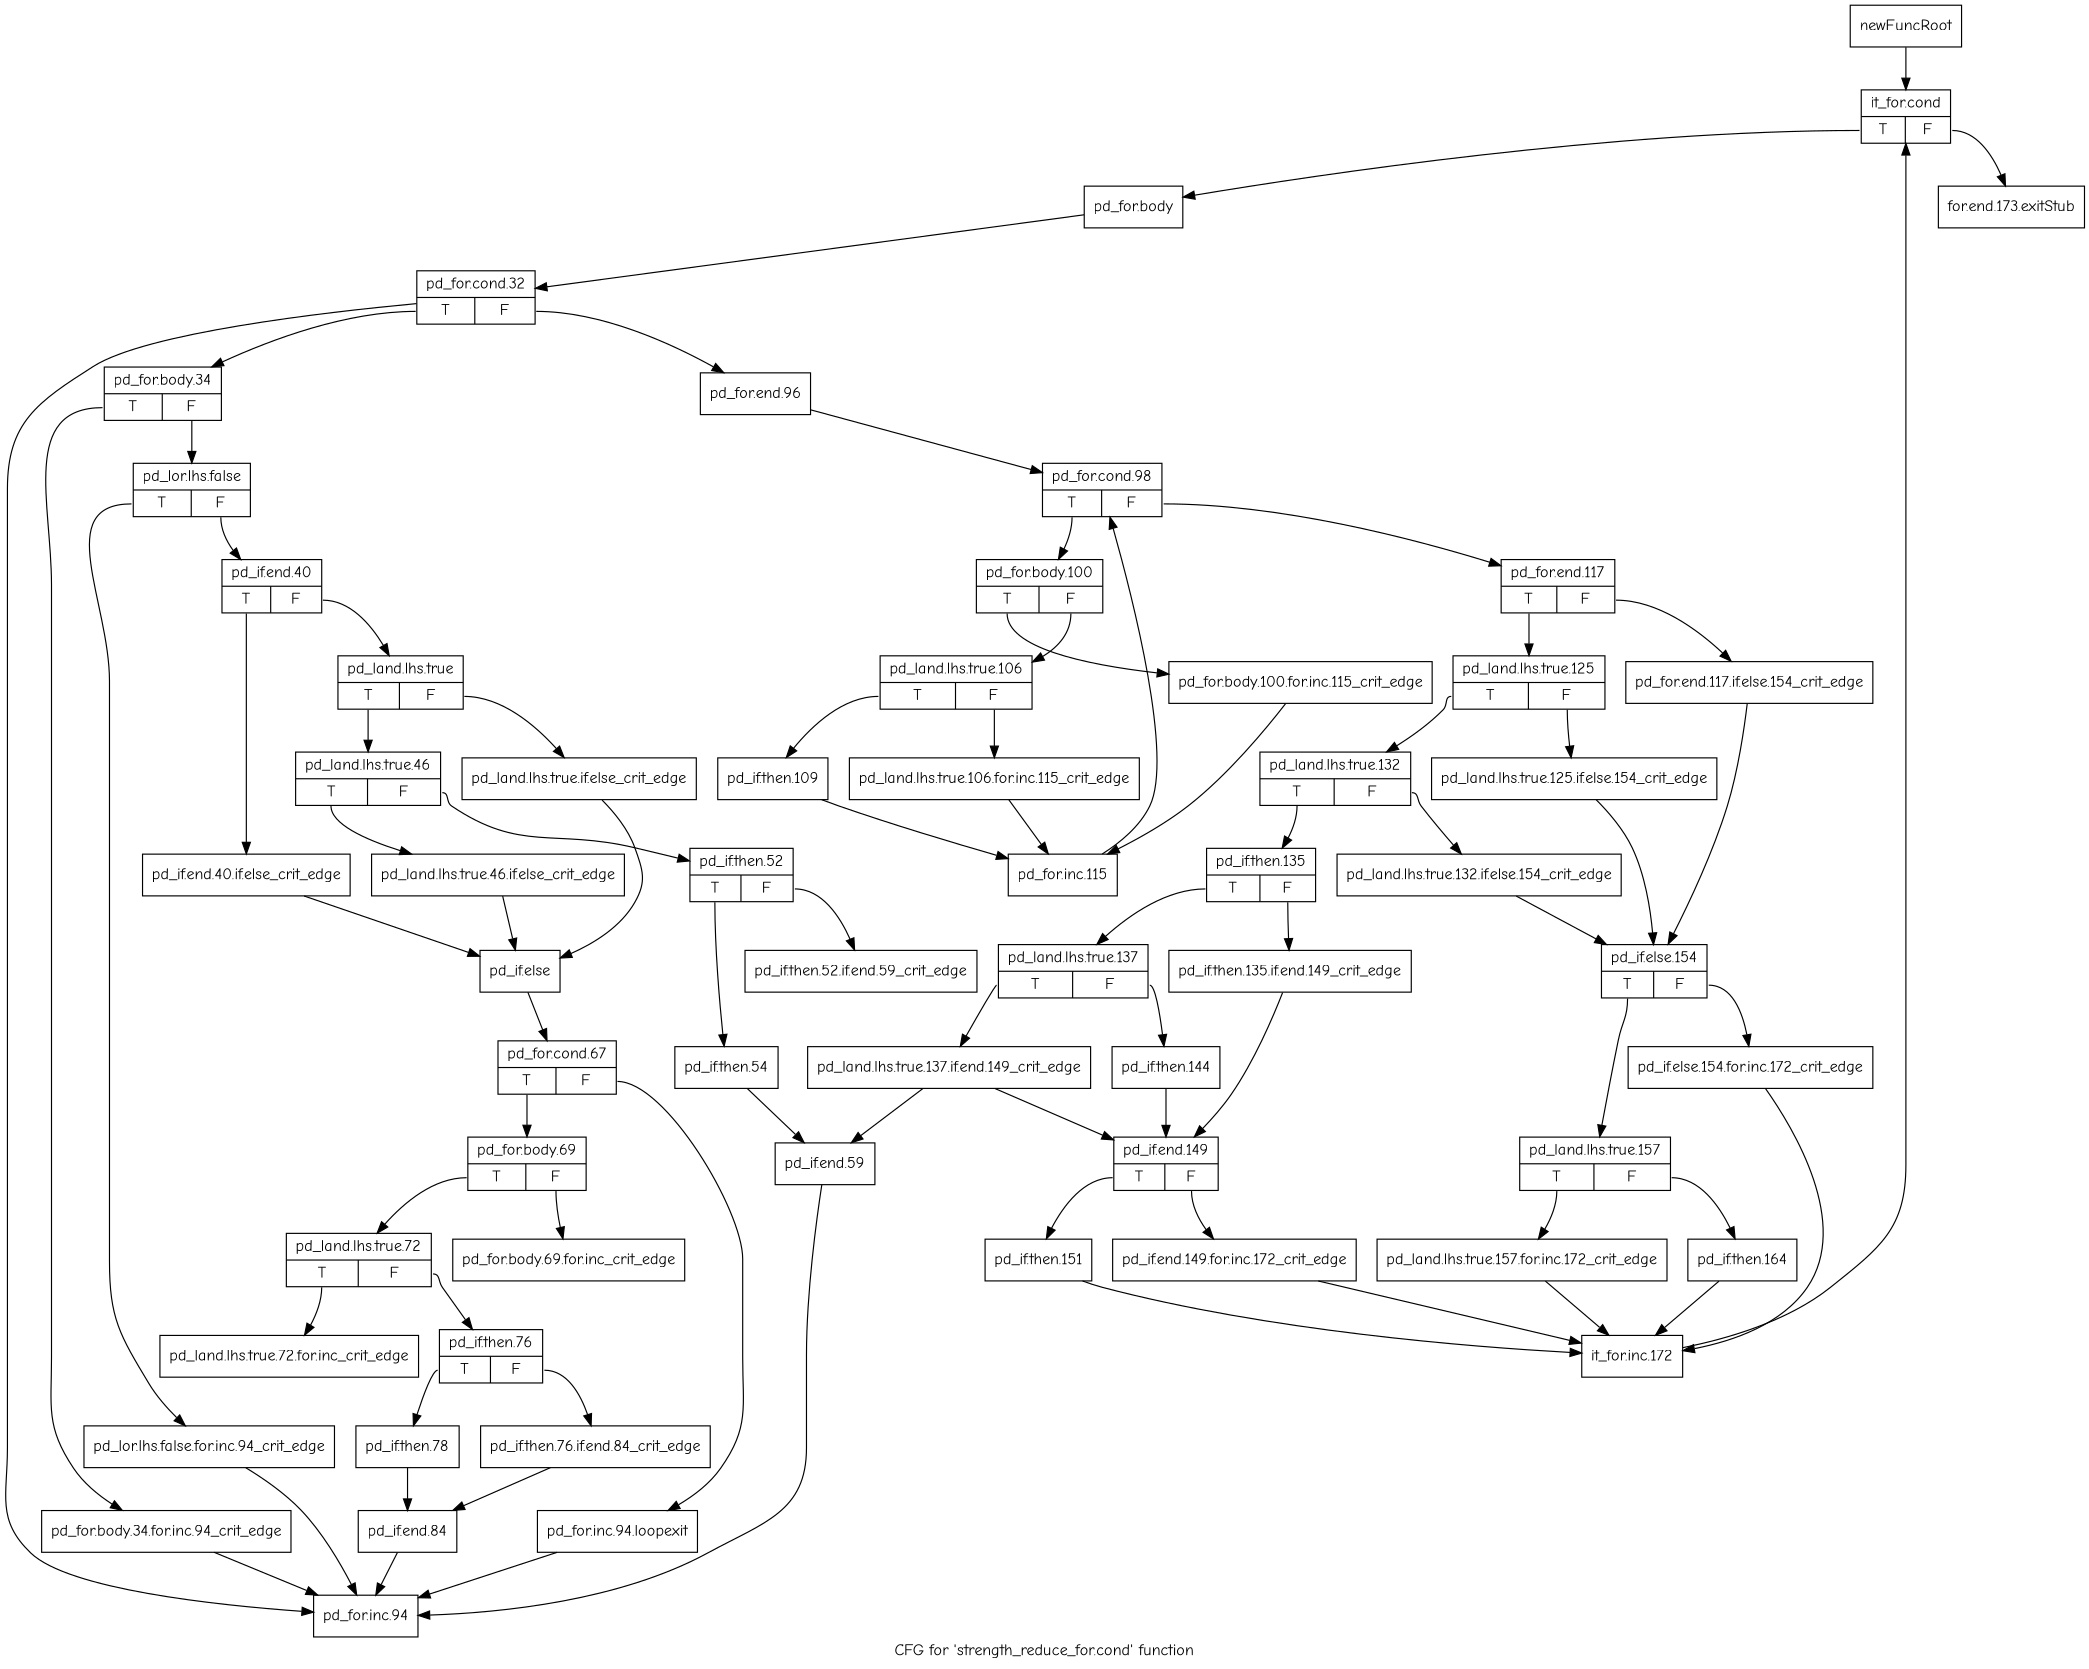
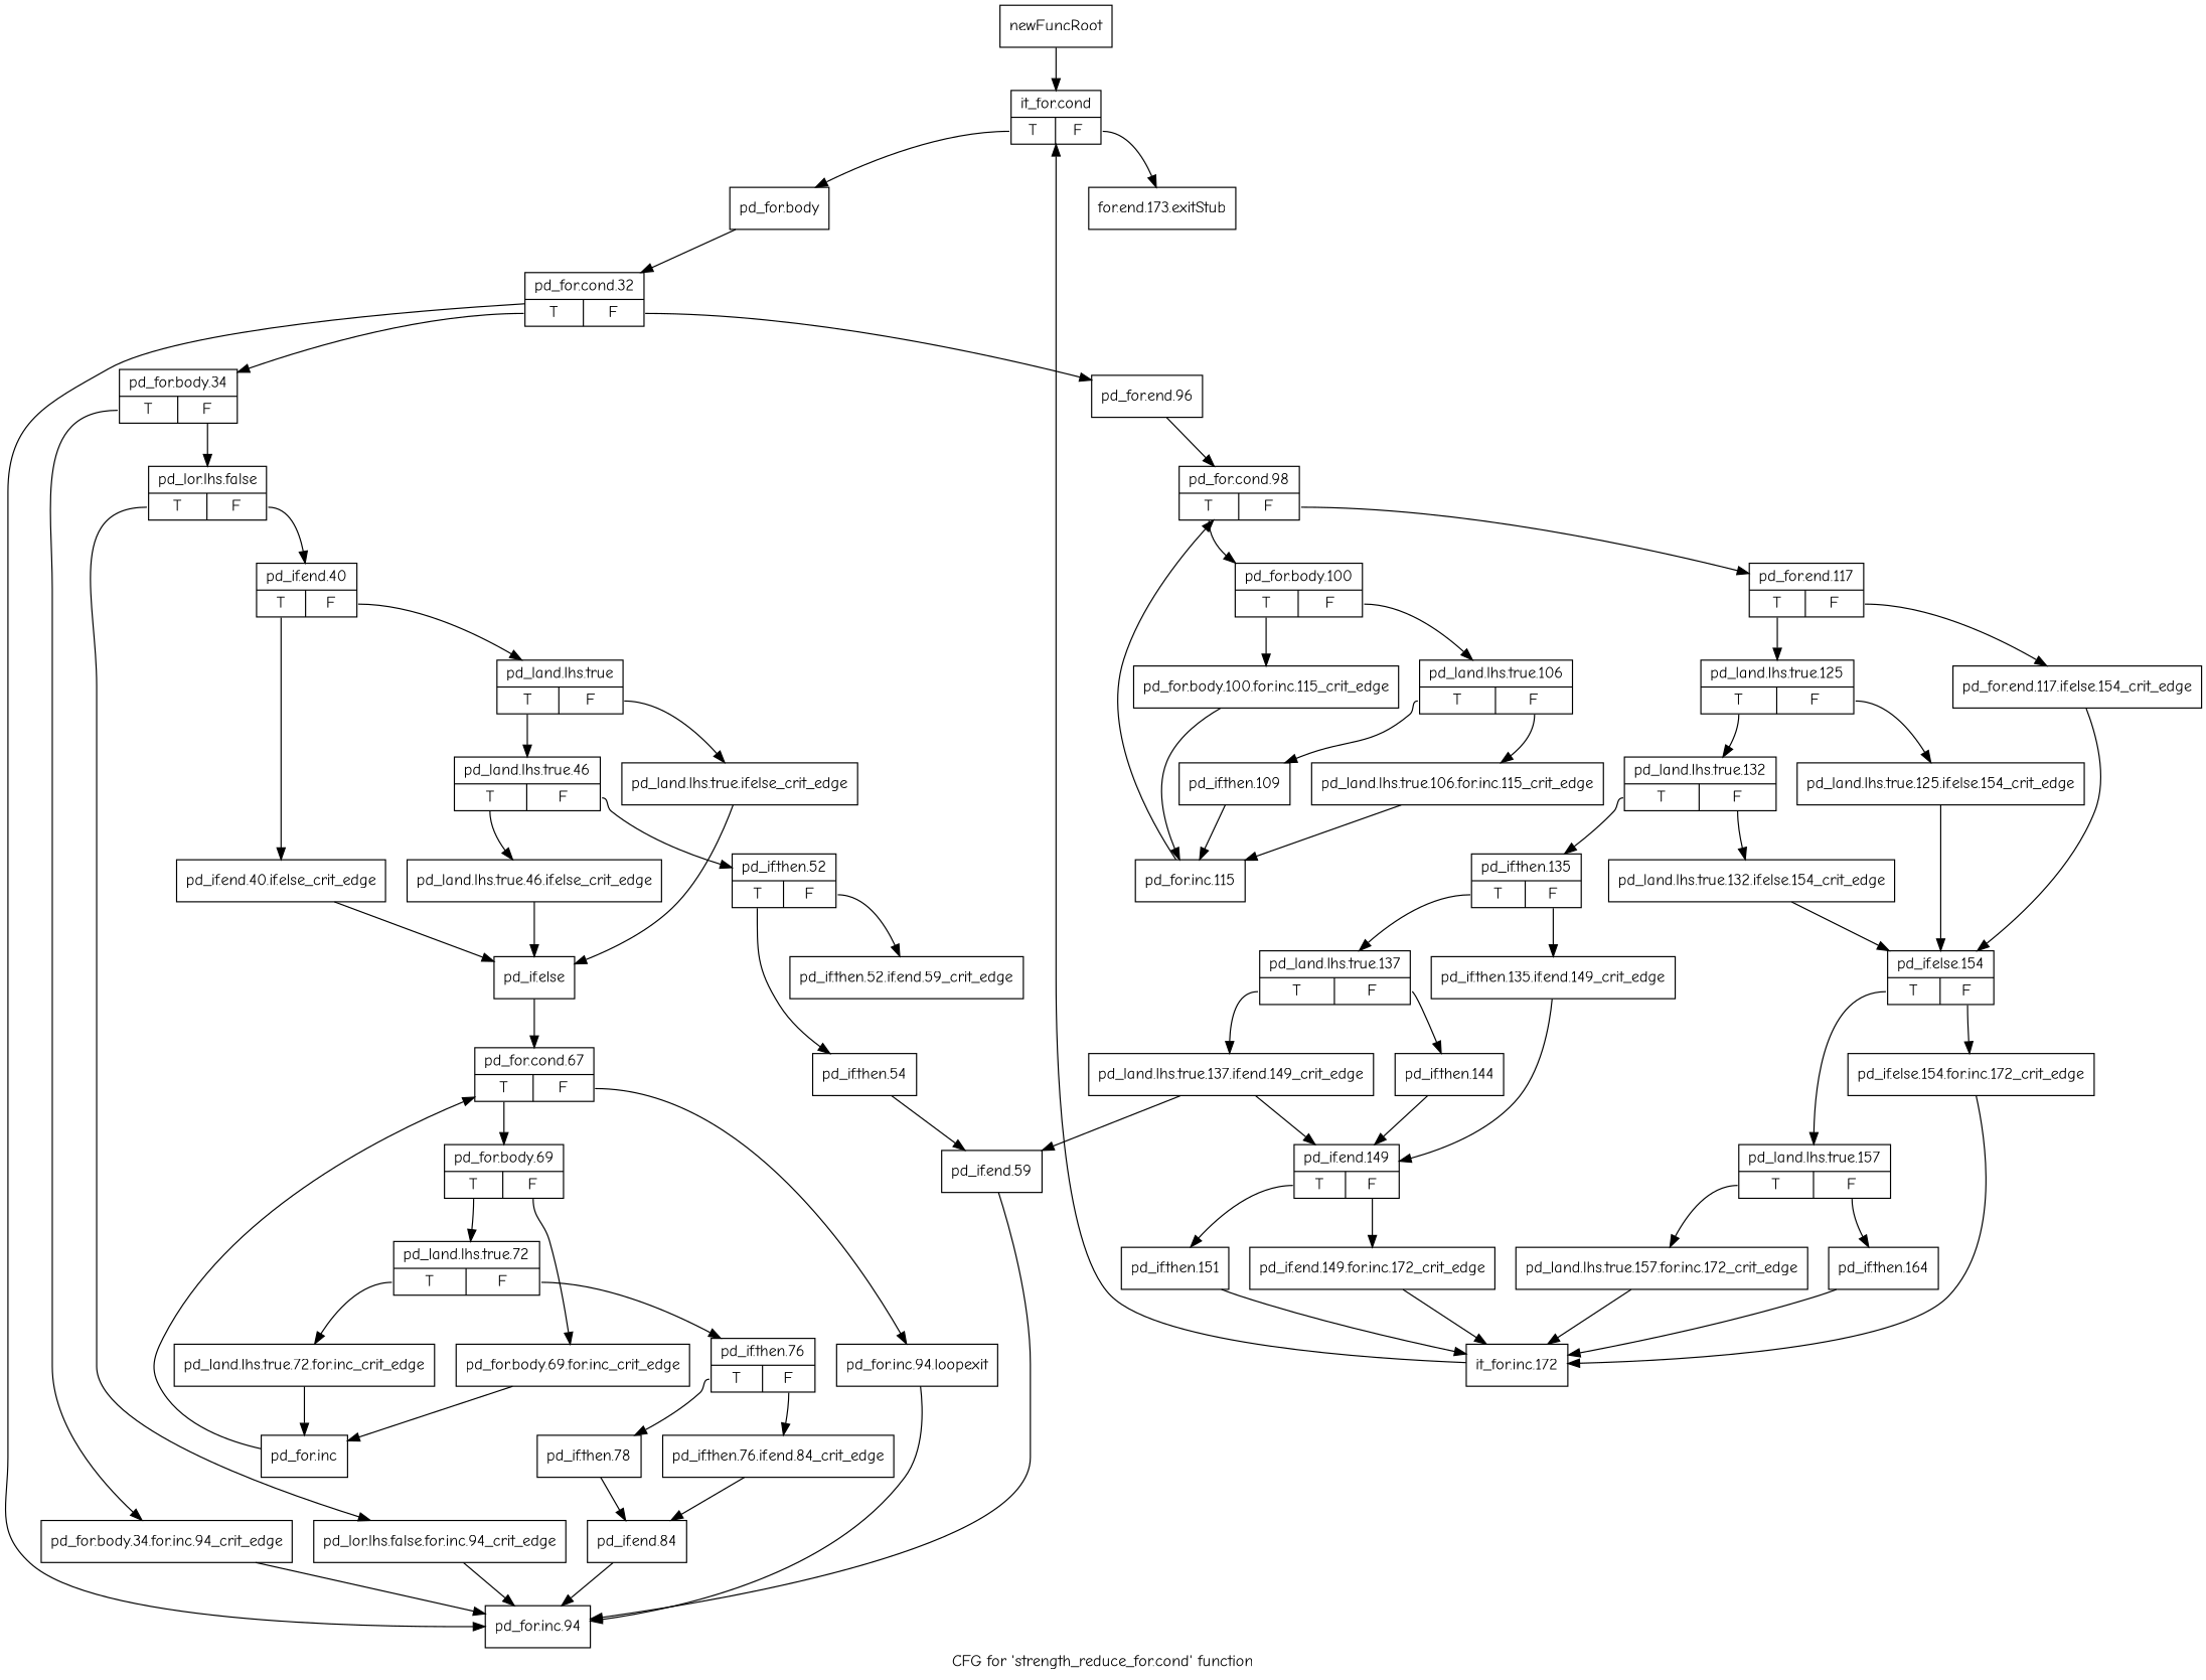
  digraph {
    fontname="Comic Neue"
    label="CFG for 'strength_reduce_for.cond' function"
    node [fontname="Comic Neue" shape=record]
    edge [fontname="Comic Neue"]
    n1 [label="{newFuncRoot}"]
    n2 [label="{it_for.cond|{<s0>T|<s1>F}}"]
    n3 [label="{for.end.173.exitStub}"]
    n4 [label="{pd_for.body}"]
    n5 [label="{pd_for.cond.32|{<s0>T|<s1>F}}"]
    n6 [label="{pd_for.body.34|{<s0>T|<s1>F}}"]
    n7 [label="{pd_for.end.96}"]
    n8 [label="{pd_for.inc.94}"]
    n9 [label="{pd_for.body.34.for.inc.94_crit_edge}"]
    n10 [label="{pd_lor.lhs.false|{<s0>T|<s1>F}}"]
    n11 [label="{pd_for.cond.98|{<s0>T|<s1>F}}"]
    n12 [label="{pd_lor.lhs.false.for.inc.94_crit_edge}"]
    n13 [label="{pd_if.end.40|{<s0>T|<s1>F}}"]
    n14 [label="{pd_for.body.100|{<s0>T|<s1>F}}"]
    n15 [label="{pd_for.end.117|{<s0>T|<s1>F}}"]
    n16 [label="{pd_for.body.100.for.inc.115_crit_edge}"]
    n17 [label="{pd_land.lhs.true.106|{<s0>T|<s1>F}}"]
    n18 [label="{pd_land.lhs.true.125|{<s0>T|<s1>F}}"]
    n19 [label="{pd_for.end.117.if.else.154_crit_edge}"]
    n20 [label="{pd_for.inc.115}"]
    n21 [label="{pd_if.then.109}"]
    n22 [label="{pd_land.lhs.true.106.for.inc.115_crit_edge}"]
    n23 [label="{pd_land.lhs.true.132|{<s0>T|<s1>F}}"]
    n24 [label="{pd_land.lhs.true.125.if.else.154_crit_edge}"]
    n25 [label="{pd_if.else.154|{<s0>T|<s1>F}}"]
    n26 [label="{pd_if.then.135|{<s0>T|<s1>F}}"]
    n27 [label="{pd_land.lhs.true.132.if.else.154_crit_edge}"]
    n28 [label="{pd_land.lhs.true.157|{<s0>T|<s1>F}}"]
    n29 [label="{pd_if.else.154.for.inc.172_crit_edge}"]
    n30 [label="{pd_land.lhs.true.157.for.inc.172_crit_edge}"]
    n31 [label="{pd_if.then.164}"]
    n32 [label="{it_for.inc.172}"]
    n33 [label="{pd_land.lhs.true.137|{<s0>T|<s1>F}}"]
    n34 [label="{pd_if.then.135.if.end.149_crit_edge}"]
    n35 [label="{pd_land.lhs.true.137.if.end.149_crit_edge}"]
    n36 [label="{pd_if.then.144}"]
    n37 [label="{pd_if.end.149|{<s0>T|<s1>F}}"]
    n38 [label="{pd_if.end.59}"]
    n39 [label="{pd_if.then.151}"]
    n40 [label="{pd_if.end.149.for.inc.172_crit_edge}"]
    n41 [label="{pd_if.end.40.if.else_crit_edge}"]
    n42 [label="{pd_land.lhs.true|{<s0>T|<s1>F}}"]
    n43 [label="{pd_if.else}"]
    n44 [label="{pd_land.lhs.true.46|{<s0>T|<s1>F}}"]
    n45 [label="{pd_land.lhs.true.if.else_crit_edge}"]
    n46 [label="{pd_for.cond.67|{<s0>T|<s1>F}}"]
    n47 [label="{pd_land.lhs.true.46.if.else_crit_edge}"]
    n48 [label="{pd_if.then.52|{<s0>T|<s1>F}}"]
    n49 [label="{pd_if.then.54}"]
    n50 [label="{pd_if.then.52.if.end.59_crit_edge}"]
    n51 [label="{pd_for.body.69|{<s0>T|<s1>F}}"]
    n52 [label="{pd_for.inc.94.loopexit}"]
    n53 [label="{pd_land.lhs.true.72|{<s0>T|<s1>F}}"]
    n54 [label="{pd_for.body.69.for.inc_crit_edge}"]
    n55 [label="{pd_land.lhs.true.72.for.inc_crit_edge}"]
    n56 [label="{pd_if.then.76|{<s0>T|<s1>F}}"]
+   n57 [label="{pd_for.inc}"]
    n58 [label="{pd_if.then.78}"]
    n59 [label="{pd_if.then.76.if.end.84_crit_edge}"]
    n60 [label="{pd_if.end.84}"]
    n1 -> n2
    n2 -> n3 [tailport=s1]
    n2 -> n4 [tailport=s0]
    n4 -> n5
    n5 -> n6 [tailport=s0]
    n5 -> n7 [tailport=s1]
    n5 -> n8
    n6 -> n9 [tailport=s0]
    n6 -> n10 [tailport=s1]
    n7 -> n11
    n9 -> n8
    n10 -> n12 [tailport=s0]
    n10 -> n13 [tailport=s1]
    n11 -> n14 [tailport=s0]
    n11 -> n15 [tailport=s1]
    n12 -> n8
    n13 -> n41 [tailport=s0]
    n13 -> n42 [tailport=s1]
    n14 -> n16 [tailport=s0]
    n14 -> n17 [tailport=s1]
    n15 -> n18 [tailport=s0]
    n15 -> n19 [tailport=s1]
    n16 -> n20
    n17 -> n21 [tailport=s0]
    n17 -> n22 [tailport=s1]
    n18 -> n23 [tailport=s0]
    n18 -> n24 [tailport=s1]
    n19 -> n25
    n20 -> n11
    n21 -> n20
    n22 -> n20
    n23 -> n26 [tailport=s0]
    n23 -> n27 [tailport=s1]
    n24 -> n25
    n25 -> n28 [tailport=s0]
    n25 -> n29 [tailport=s1]
    n26 -> n33 [tailport=s0]
    n26 -> n34 [tailport=s1]
    n27 -> n25
    n28 -> n30 [tailport=s0]
    n28 -> n31 [tailport=s1]
    n29 -> n32
    n30 -> n32
    n31 -> n32
    n32 -> n2
    n33 -> n35 [tailport=s0]
    n33 -> n36 [tailport=s1]
    n34 -> n37
    n35 -> n37
    n35 -> n38
    n36 -> n37
    n37 -> n39 [tailport=s0]
    n37 -> n40 [tailport=s1]
    n38 -> n8
    n39 -> n32
    n40 -> n32
    n41 -> n43
    n42 -> n44 [tailport=s0]
    n42 -> n45 [tailport=s1]
    n43 -> n46
    n44 -> n47 [tailport=s0]
    n44 -> n48 [tailport=s1]
    n45 -> n43
    n46 -> n51 [tailport=s0]
    n46 -> n52 [tailport=s1]
    n47 -> n43
    n48 -> n49 [tailport=s0]
    n48 -> n50 [tailport=s1]
    n49 -> n38
    n51 -> n53 [tailport=s0]
    n51 -> n54 [tailport=s1]
    n52 -> n8
    n53 -> n55 [tailport=s0]
    n53 -> n56 [tailport=s1]
+   n54 -> n57
+   n55 -> n57
    n56 -> n58 [tailport=s0]
    n56 -> n59 [tailport=s1]
+   n57 -> n46
    n58 -> n60
    n59 -> n60
    n60 -> n8
  }
